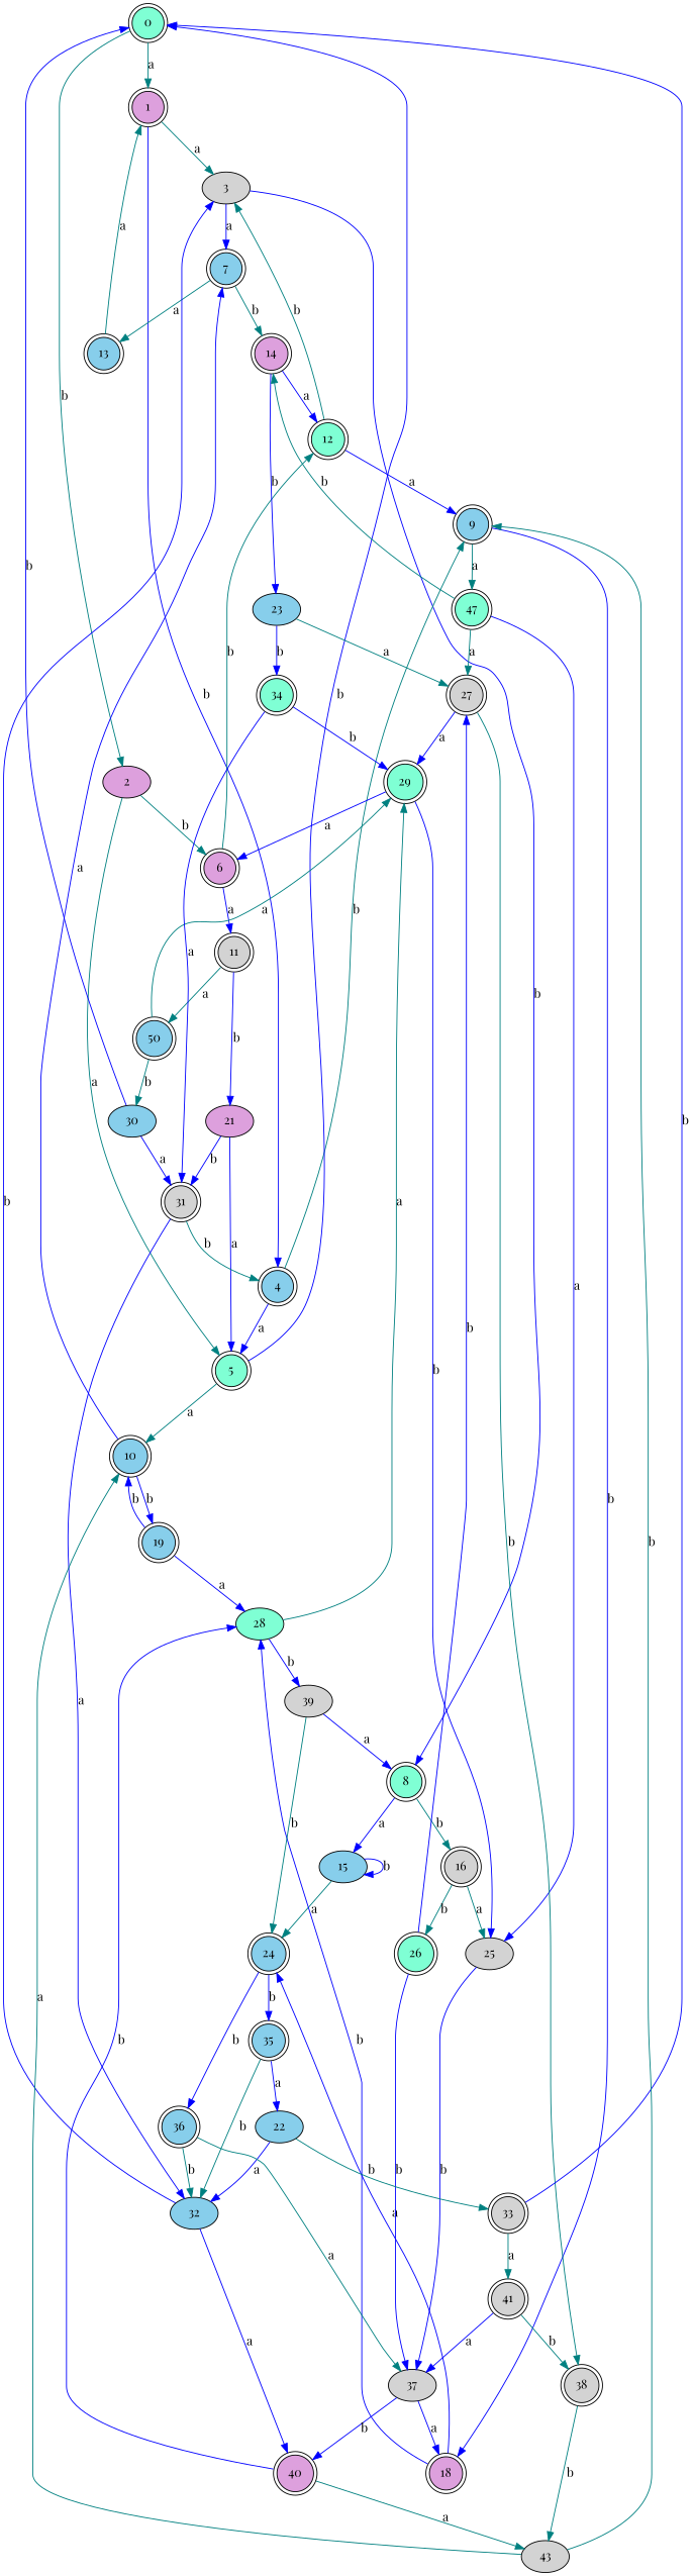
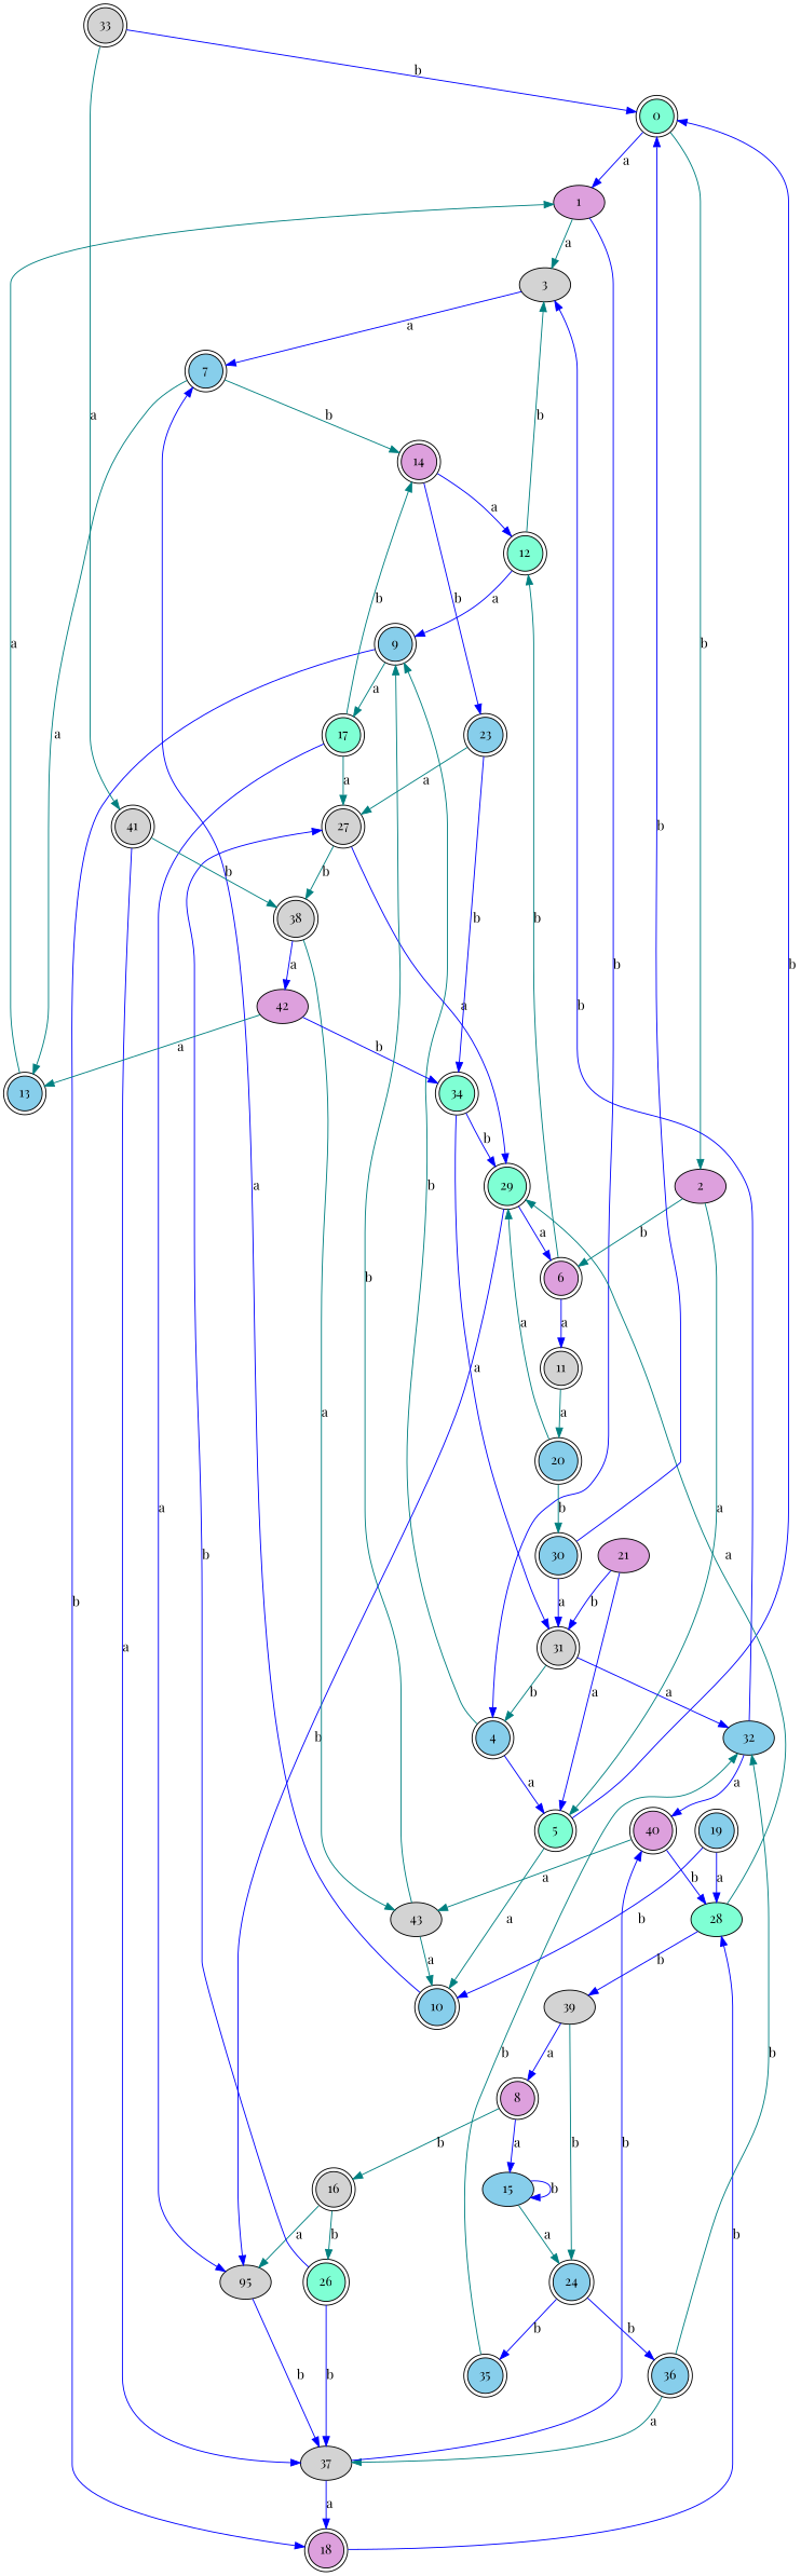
  digraph {
    fontname="Playfair Display"
    node [fillcolor=skyblue fontname="Playfair Display" shape=doublecircle style=filled]
    edge [color=blue fontname="Playfair Display"]
    0 [fillcolor=aquamarine]
-   1 [fillcolor=plum]
+   1 [fillcolor=plum shape=""]
    2 [fillcolor=plum shape=""]
    3 [fillcolor=lightgrey shape=""]
    4
    5 [fillcolor=aquamarine]
    6 [fillcolor=plum]
    7
-   8 [fillcolor=aquamarine]
+   8 [fillcolor=plum]
    9
    10
    11 [fillcolor=lightgrey]
    12 [fillcolor=aquamarine]
    13
    14 [fillcolor=plum]
    15 [shape=""]
    16 [fillcolor=lightgrey]
-   17 [fillcolor=aquamarine label=47]
+   17 [fillcolor=aquamarine]
    18 [fillcolor=plum]
    19
-   20 [label=50]
+   20
    21 [fillcolor=plum shape=""]
-   23 [shape=ellipse]
+   23
    24
-   25 [fillcolor=lightgrey shape=""]
+   25 [fillcolor=lightgrey label=95 shape=""]
    26 [fillcolor=aquamarine]
    27 [fillcolor=lightgrey]
    28 [fillcolor=aquamarine shape=""]
    29 [fillcolor=aquamarine]
-   30 [shape=ellipse]
+   30
    31 [fillcolor=lightgrey]
-   22 [shape=""]
    32 [shape=""]
    33 [fillcolor=lightgrey]
    34 [fillcolor=aquamarine]
    35
    36
    37 [fillcolor=lightgrey shape=""]
    38 [fillcolor=lightgrey]
    39 [fillcolor=lightgrey shape=""]
    40 [fillcolor=plum]
    41 [fillcolor=lightgrey]
+   42 [fillcolor=plum shape=""]
    43 [fillcolor=lightgrey shape=""]
-   0 -> 1 [color=teal label=a]
+   0 -> 1 [label=a]
    0 -> 2 [color=teal label=b]
    1 -> 3 [color=teal label=a]
    1 -> 4 [label=b]
    2 -> 5 [color=teal label=a]
    2 -> 6 [color=teal label=b]
    3 -> 7 [label=a]
-   3 -> 8 [label=b]
    4 -> 5 [label=a]
    4 -> 9 [color=teal label=b]
    5 -> 0 [label=b]
    5 -> 10 [color=teal label=a]
    6 -> 11 [label=a]
    6 -> 12 [color=teal label=b]
    7 -> 13 [color=teal label=a]
    7 -> 14 [color=teal label=b]
    8 -> 15 [label=a]
    8 -> 16 [color=teal label=b]
    9 -> 17 [color=teal label=a]
    9 -> 18 [label=b]
    10 -> 7 [label=a]
-   10 -> 19 [label=b]
    11 -> 20 [color=teal label=a]
-   11 -> 21 [label=b]
    12 -> 3 [color=teal label=b]
    12 -> 9 [label=a]
    13 -> 1 [color=teal label=a]
    14 -> 12 [label=a]
    14 -> 23 [label=b]
    15 -> 15 [label=b]
    15 -> 24 [color=teal label=a]
    16 -> 25 [color=teal label=a]
    16 -> 26 [color=teal label=b]
    17 -> 14 [color=teal label=b]
    17 -> 25 [label=a]
    17 -> 27 [color=teal label=a]
-   18 -> 24 [label=a]
    18 -> 28 [label=b]
    19 -> 10 [label=b]
    19 -> 28 [label=a]
    20 -> 29 [color=teal label=a]
    20 -> 30 [color=teal label=b]
    21 -> 5 [label=a]
    21 -> 31 [label=b]
    23 -> 27 [color=teal label=a]
    23 -> 34 [label=b]
    24 -> 35 [label=b]
    24 -> 36 [label=b]
    25 -> 37 [label=b]
    26 -> 27 [label=b]
    26 -> 37 [label=b]
    27 -> 29 [label=a]
    27 -> 38 [color=teal label=b]
    28 -> 29 [color=teal label=a]
    28 -> 39 [label=b]
    29 -> 6 [label=a]
    29 -> 25 [label=b]
    30 -> 0 [label=b]
    30 -> 31 [label=a]
    31 -> 4 [color=teal label=b]
    31 -> 32 [label=a]
-   22 -> 32 [label=a]
-   22 -> 33 [color=teal label=b]
    32 -> 3 [label=b]
    32 -> 40 [label=a]
    33 -> 0 [label=b]
    33 -> 41 [color=teal label=a]
    34 -> 29 [label=b]
    34 -> 31 [label=a]
-   35 -> 22 [label=a]
    35 -> 32 [color=teal label=b]
    36 -> 32 [color=teal label=b]
    36 -> 37 [color=teal label=a]
    37 -> 18 [label=a]
    37 -> 40 [label=b]
-   38 -> 43 [color=teal label=b]
+   38 -> 42 [label=a]
+   38 -> 43 [color=teal label=a]
    39 -> 8 [label=a]
    39 -> 24 [color=teal label=b]
    40 -> 28 [label=b]
    40 -> 43 [color=teal label=a]
    41 -> 37 [label=a]
    41 -> 38 [color=teal label=b]
+   42 -> 13 [color=teal label=a]
+   42 -> 34 [label=b]
    43 -> 9 [color=teal label=b]
    43 -> 10 [color=teal label=a]
  }
